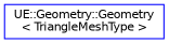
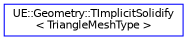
  digraph {
    rankdir=LR
-   n1 [color=blue fillcolor=white fontname=Helvetica fontsize=10 height=0.2 label="UE::Geometry::Geometry\l\< TriangleMeshType \>" shape=box style=filled width=0.4]
+   n1 [color=blue fillcolor=white fontname=Helvetica fontsize=10 height=0.2 label="UE::Geometry::TImplicitSolidify\l\< TriangleMeshType \>" shape=box style=filled width=0.4]
  }
